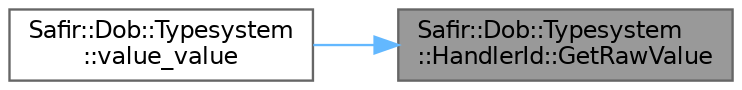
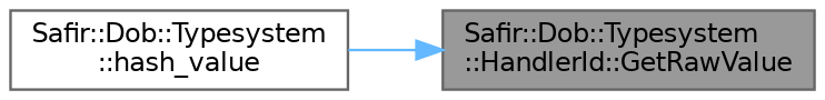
  digraph {
    rankdir=RL
    node [fontname=Helvetica fontsize=10 shape=box style=filled]
    n1 [color=gray40 fillcolor=grey60 fontcolor=black height=0.2 label="Safir::Dob::Typesystem\l::HandlerId::GetRawValue" width=0.4]
-   n2 [color=grey40 fillcolor=white height=0.2 label="Safir::Dob::Typesystem\l::value_value" width=0.4]
+   n2 [color=grey40 fillcolor=white height=0.2 label="Safir::Dob::Typesystem\l::hash_value" width=0.4]
    n1 -> n2 [color=steelblue1 dir=back fontname=Helvetica fontsize=10 labelfontname=Helvetica labelfontsize=10 style=solid]
  }
